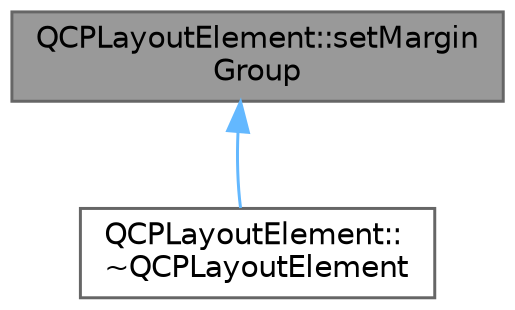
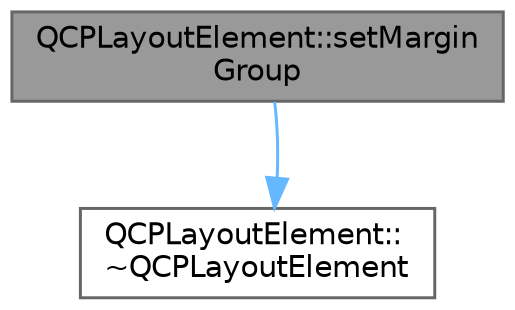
  digraph {
    rankdir=TB
    node [fontname=Helvetica fontsize=10 shape=box style=filled]
    n1 [color=gray40 fillcolor=grey60 fontcolor=black height=0.2 label="QCPLayoutElement::setMargin\lGroup" width=0.4]
    n2 [color=grey40 fillcolor=white height=0.2 label="QCPLayoutElement::\l~QCPLayoutElement" width=0.4]
-   n1 -> n2 [color=steelblue1 dir=back fontname=Helvetica fontsize=10 labelfontname=Helvetica labelfontsize=10 style=solid]
+   n2 -> n1 [color=steelblue1 dir=back fontname=Helvetica fontsize=10 labelfontname=Helvetica labelfontsize=10 style=solid]
  }
